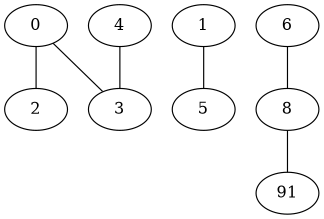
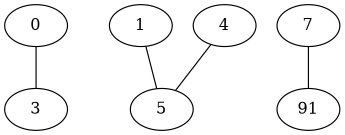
  graph {
    node [type=corner]
    edge [frequency=1 type0=line]
    0 [type=intersection x=336 y=268]
-   2 [x=350 y=264]
    3 [type=endpoint x=407 y=245]
    1 [type=intersection x=183 y=262]
    5 [x=192 y=248]
-   6 [x=204 y=428]
-   8 [x=174 y=519]
+   8 [x=174 y=519 label=7]
    n8 [label=91 type=endpoint x=226 y=524]
    4 [type=endpoint x=199 y=-7]
-   0 -- 2 [angle0=-.28]
    0 -- 3 [angle0=-.31]
    1 -- 5 [angle0=-1.00]
-   6 -- 8 [angle0=-1.25]
    8 -- n8 [angle0=.10]
-   4 -- 3 [angle0=-1.54]
+   4 -- 5 [angle0=-1.54]
  }
